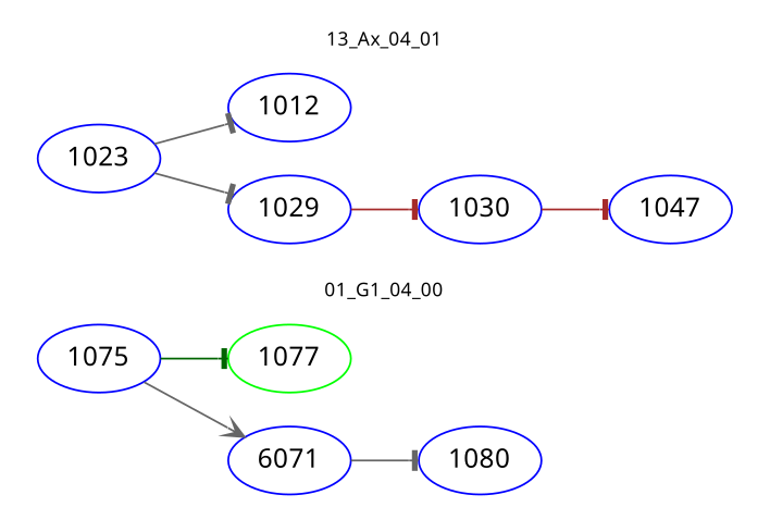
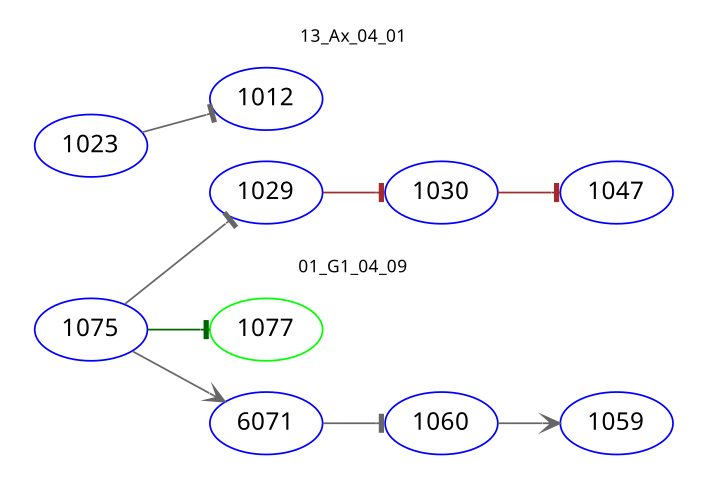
  digraph {
    fontname="Noto Sans"
    rankdir=LR
    node [color=blue fontname="Noto Sans"]
    edge [arrowhead=tee color=gray40 fontname="Noto Sans"]
    n1 [label=1023]
    n2 [label=1012]
    n3 [label=1029]
    n4 [label=1030]
    n5 [label=1047]
    n6 [label=1075]
    n7 [label=6071]
    n8 [color=green label=1077]
-   n9 [label=1080]
+   n9 [label=1060]
+   n10 [label=1059]
    subgraph cluster_1 {
      color=white
      fontsize=10
      label="13_Ax_04_01"
      n1
      n2
      n3
      n4
      n5
    }
    subgraph cluster_2 {
      color=white
      fontsize=10
-     label="01_G1_04_00"
+     label="01_G1_04_09"
      n6
      n7
      n8
      n9
+     n10
    }
    n1 -> n2
-   n1 -> n3
+   n6 -> n3
    n3 -> n4 [color=brown]
    n4 -> n5 [color=brown]
    n6 -> n7 [arrowhead=vee]
    n6 -> n8 [color=darkgreen]
    n7 -> n9
+   n9 -> n10 [arrowhead=vee]
  }
